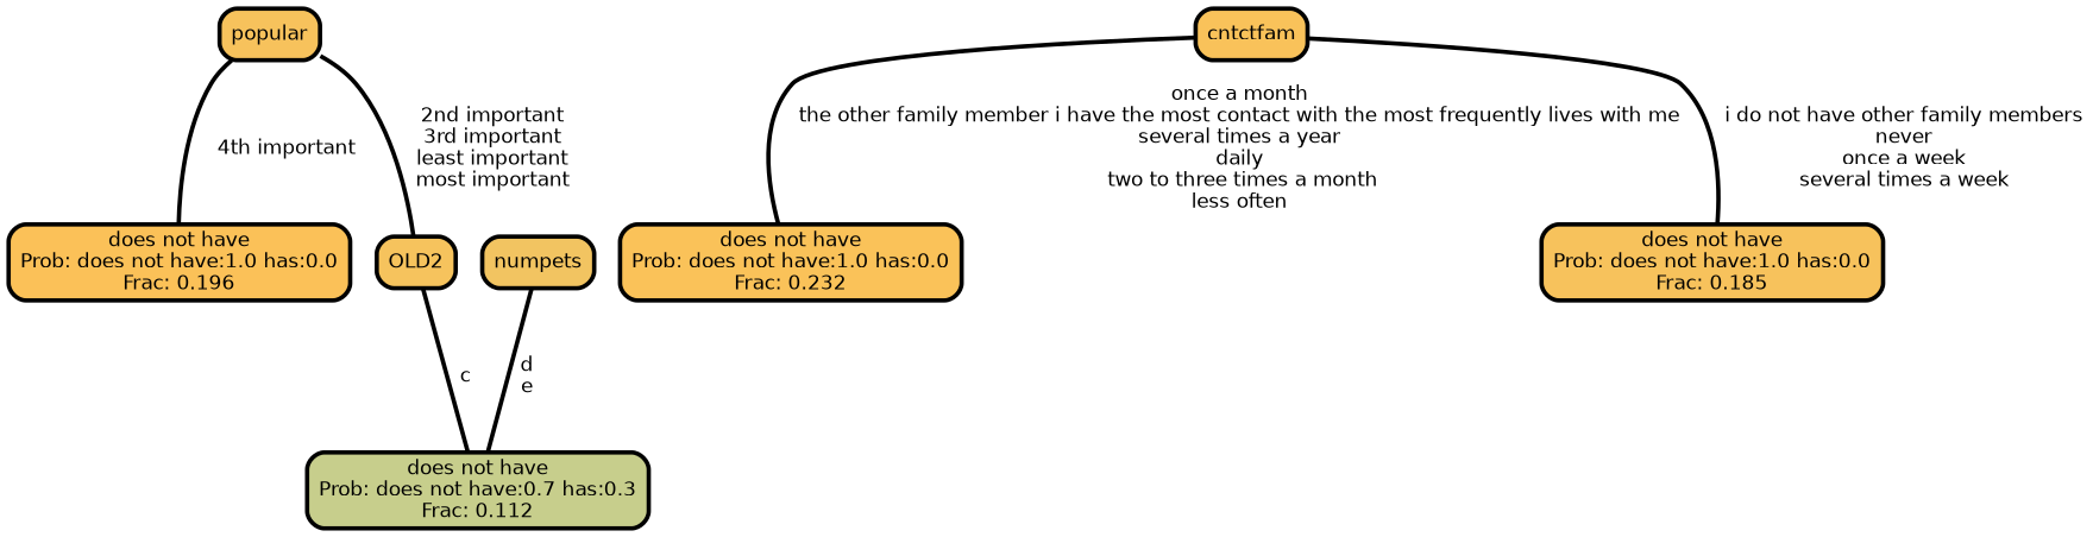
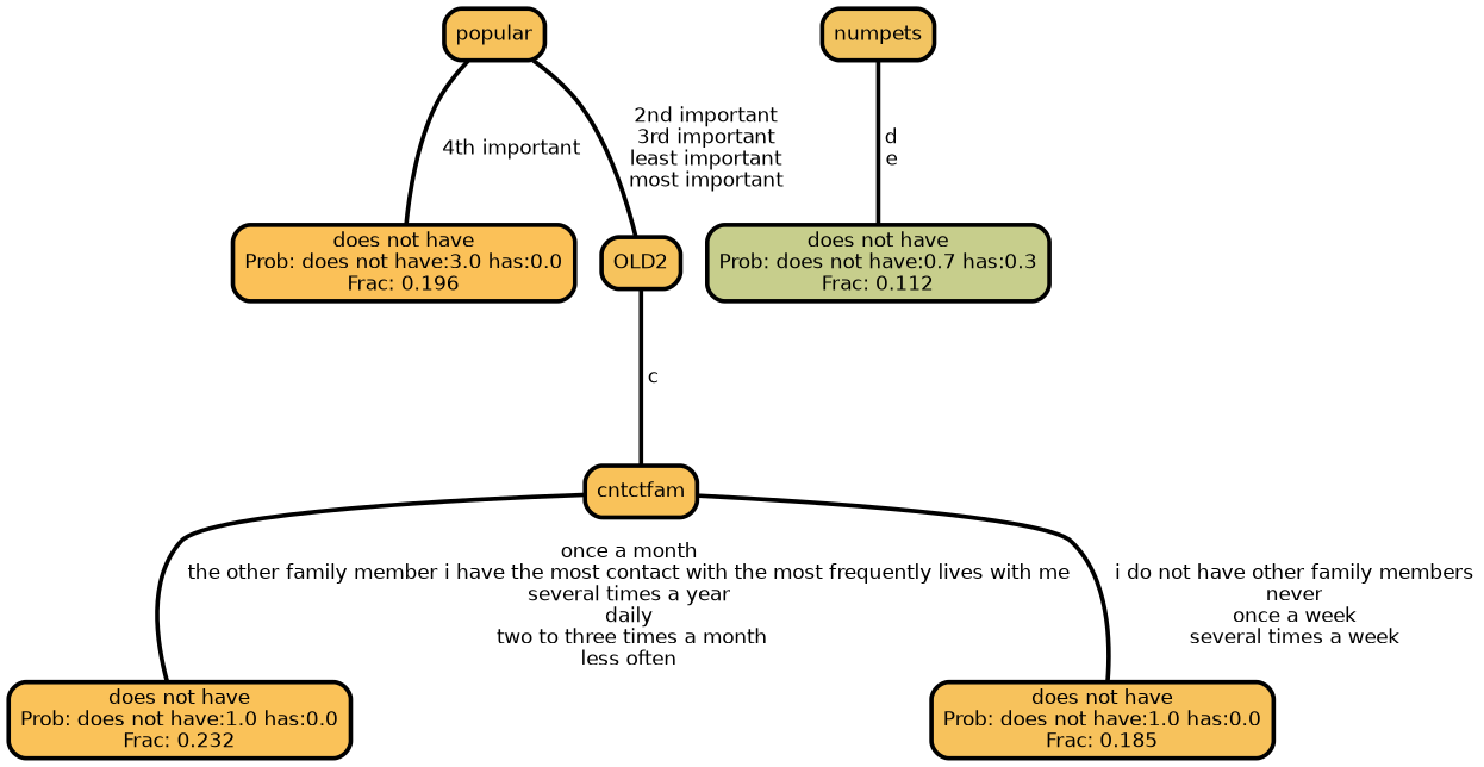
  graph {
    ranksep="0 equally"
    splines=straight
    node [color=black fillcolor="#f7c25c" fontcolor=black fontname=helvetica penwidth=3 shape=box style="filled, rounded"]
    edge [color=black fontname=helvetica penwidth=3]
-   n1 [fillcolor="#fbc158" label="does not have\nProb: does not have:1.0 has:0.0\nFrac: 0.196"]
+   n1 [fillcolor="#fbc158" label="does not have\nProb: does not have:3.0 has:0.0\nFrac: 0.196"]
    n2 [label=popular]
    n3 [fillcolor="#f6c35d" label=OLD2]
    n4 [fillcolor="#f9c25a" label=cntctfam]
    n5 [fillcolor="#fac259" label="does not have\nProb: does not have:1.0 has:0.0\nFrac: 0.232"]
    n6 [label="does not have\nProb: does not have:1.0 has:0.0\nFrac: 0.185"]
    n7 [fillcolor="#f2c461" label=numpets]
    n8 [fillcolor="#c7ce8c" label="does not have\nProb: does not have:0.7 has:0.3\nFrac: 0.112"]
    subgraph sub_1 {
      rank=same
    }
    n2 -- n1 [label=" 4th important"]
    n2 -- n3 [label=" 2nd important\n 3rd important\n least important\n most important"]
-   n3 -- n8 [label=" c"]
+   n3 -- n4 [label=" c"]
    n4 -- n5 [label=" once a month\n the other family member i have the most contact with the most frequently lives with me\n several times a year\n daily\n  two to three times a month\n less often"]
    n4 -- n6 [label=" i do not have other family members\n never\n once a week\n several times a week"]
    n7 -- n8 [label=" d\n e"]
  }
